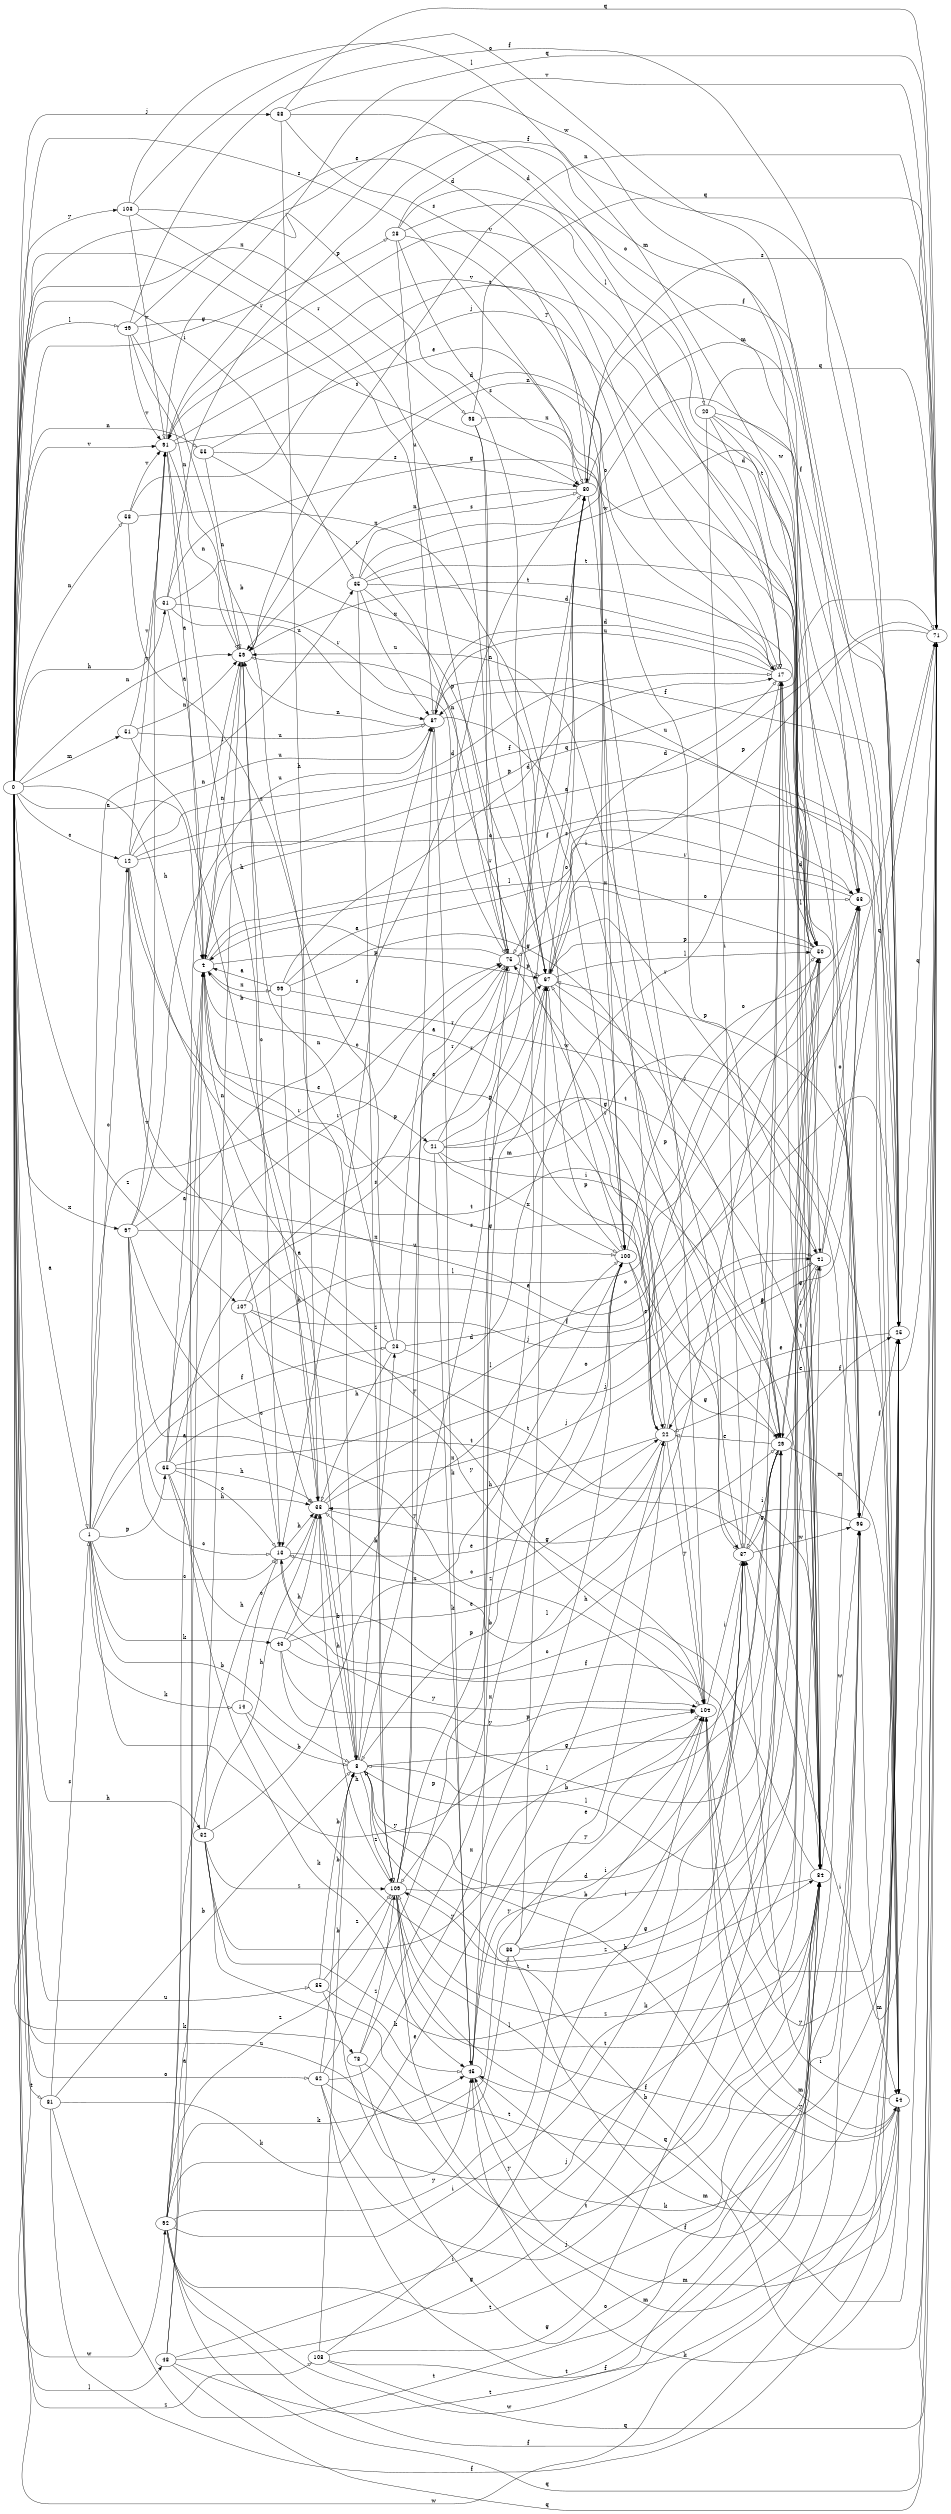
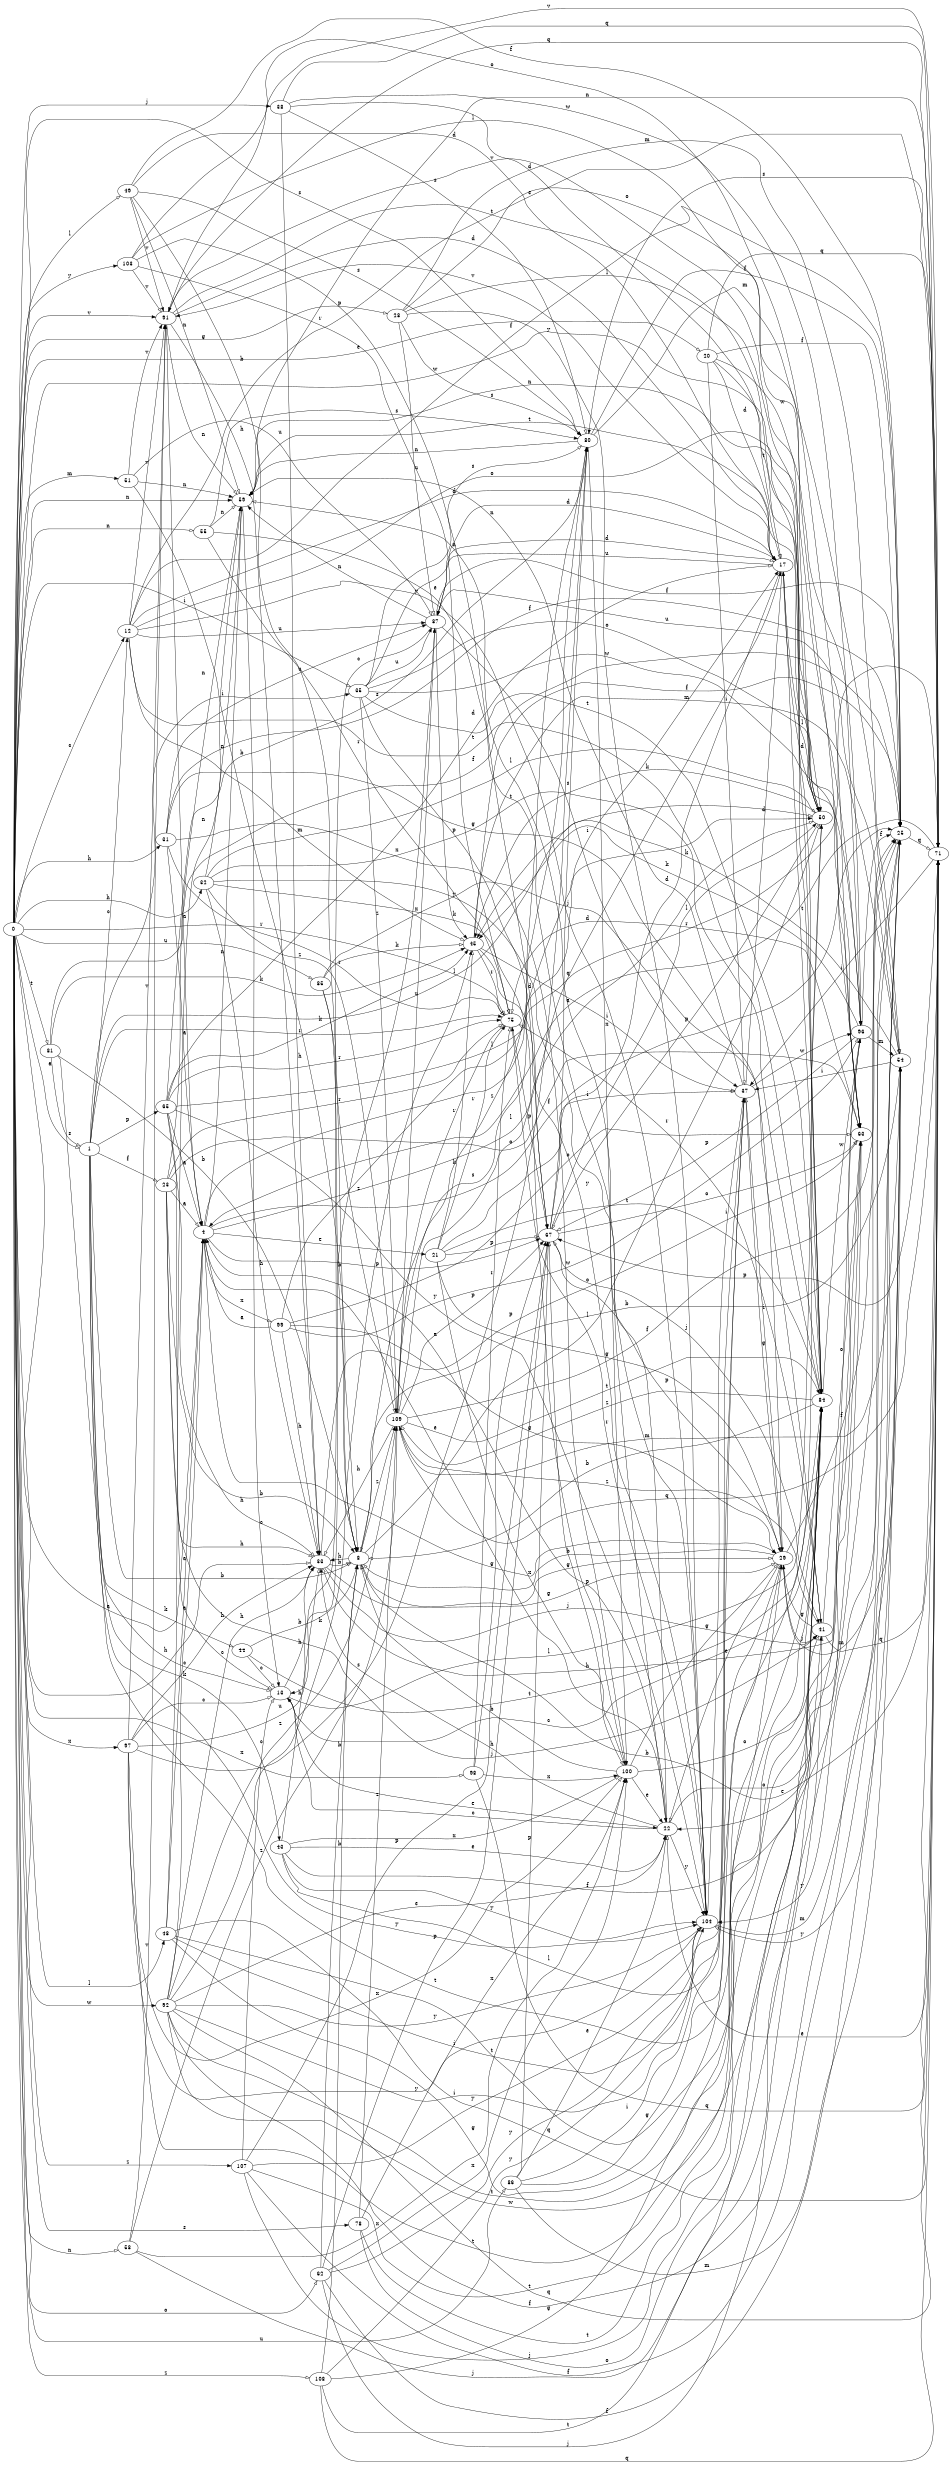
  strict digraph {
    rankdir=LR
    edge [arrowhead=onormal]
    0
    1
    4
    12
    20
    28
    31
    32
    33
    35
    38
    48
    49
    51
    55
    58
    59
    62
    75
    78
    80
    81
    85
    86
    91
    92
    96
    97
    98
    103
    107
    108
    8
    13
    23
    43
-   44 [label=14]
+   44
    50
    65
    104
    21
    22
    25
    29
    67
    71
    99
    17
    54
    63
    84
    87
    37
    100
    109
    41
    45
    0 -> 1 [label=a]
    0 -> 4 [arrowhead=normal label=a]
    0 -> 12 [arrowhead=normal label=c]
    0 -> 20 [label=e]
    0 -> 28 [label=g]
    0 -> 31 [arrowhead=normal label=h]
    0 -> 32 [arrowhead=normal label=h]
    0 -> 33 [label=h]
    0 -> 35 [label=i]
    0 -> 38 [arrowhead=normal label=j]
    0 -> 48 [arrowhead=normal label=l]
    0 -> 49 [label=l]
    0 -> 51 [arrowhead=normal label=m]
    0 -> 55 [label=n]
    0 -> 58 [label=n]
    0 -> 59 [arrowhead=normal label=n]
    0 -> 62 [label=o]
    0 -> 75 [label=r]
-   0 -> 78 [arrowhead=normal label=k]
+   0 -> 78 [arrowhead=normal label=s]
    0 -> 80 [label=s]
    0 -> 81 [label=t]
    0 -> 85 [label=u]
    0 -> 86 [label=u]
    0 -> 91 [arrowhead=normal label=v]
    0 -> 92 [arrowhead=normal label=w]
    0 -> 96 [label=w]
    0 -> 97 [arrowhead=normal label=x]
    0 -> 98 [label=x]
    0 -> 103 [arrowhead=normal label=y]
    0 -> 107 [arrowhead=normal label=z]
    0 -> 108 [label=z]
    1 -> 12 [arrowhead=normal label=c]
    1 -> 35 [arrowhead=normal label=i]
    1 -> 75 [arrowhead=normal label=r]
    1 -> 8 [label=b]
    1 -> 13 [label=c]
    1 -> 23 [label=f]
    1 -> 43 [arrowhead=normal label=k]
    1 -> 44 [label=k]
    1 -> 50 [label=l]
    1 -> 65 [arrowhead=normal label=p]
    1 -> 104 [arrowhead=normal label=y]
    4 -> 59 [label=n]
    4 -> 50 [label=l]
    4 -> 21 [arrowhead=normal label=e]
    4 -> 22 [arrowhead=normal label=e]
    4 -> 25 [arrowhead=normal label=f]
    4 -> 29 [arrowhead=normal label=g]
    4 -> 67 [arrowhead=normal label=p]
    4 -> 71 [label=q]
    4 -> 99 [label=x]
    12 -> 91 [arrowhead=normal label=v]
    12 -> 104 [arrowhead=normal label=y]
    12 -> 25 [arrowhead=normal label=f]
    12 -> 71 [arrowhead=normal label=e]
    12 -> 17 [label=d]
-   12 -> 54 [label=m]
+   12 -> 45 [label=m]
    12 -> 63 [arrowhead=normal label=o]
    12 -> 84 [label=t]
    12 -> 87 [arrowhead=normal label=u]
    20 -> 96 [arrowhead=normal label=w]
    20 -> 25 [label=f]
    20 -> 71 [arrowhead=normal label=q]
    20 -> 17 [label=d]
    20 -> 84 [label=t]
    20 -> 37 [label=i]
    28 -> 80 [label=s]
    28 -> 50 [arrowhead=normal label=l]
    28 -> 104 [label=y]
    28 -> 54 [label=m]
    28 -> 63 [arrowhead=normal label=o]
    28 -> 87 [label=u]
    31 -> 4 [label=a]
    31 -> 75 [label=r]
    31 -> 25 [label=f]
    31 -> 29 [arrowhead=normal label=g]
    31 -> 87 [arrowhead=normal label=u]
    31 -> 100 [label=x]
    32 -> 33 [arrowhead=normal label=h]
    32 -> 59 [label=n]
    32 -> 50 [label=l]
    32 -> 104 [label=y]
    32 -> 84 [label=t]
    32 -> 100 [arrowhead=normal label=x]
    32 -> 109 [arrowhead=normal label=z]
    33 -> 8 [label=b]
    33 -> 29 [label=g]
    33 -> 63 [label=o]
    33 -> 41 [label=j]
    35 -> 80 [label=s]
    35 -> 96 [label=w]
    35 -> 67 [label=p]
    35 -> 17 [label=d]
    35 -> 63 [arrowhead=normal label=o]
    35 -> 84 [label=t]
    35 -> 87 [arrowhead=normal label=u]
    35 -> 109 [label=z]
    38 -> 33 [label=h]
    38 -> 80 [label=s]
    38 -> 96 [label=w]
    38 -> 71 [label=q]
    38 -> 17 [label=d]
    48 -> 4 [label=a]
    48 -> 59 [arrowhead=normal label=n]
    48 -> 29 [label=g]
    48 -> 71 [label=q]
    48 -> 84 [label=t]
    48 -> 37 [arrowhead=normal label=i]
    49 -> 59 [label=n]
    49 -> 80 [arrowhead=normal label=s]
    49 -> 91 [arrowhead=normal label=v]
    49 -> 8 [arrowhead=normal label=b]
    49 -> 25 [label=f]
    49 -> 17 [label=d]
    51 -> 59 [arrowhead=normal label=n]
    51 -> 91 [arrowhead=normal label=v]
    51 -> 8 [label=b]
    51 -> 87 [label=u]
    55 -> 59 [label=n]
    55 -> 75 [label=r]
    55 -> 80 [arrowhead=normal label=s]
    55 -> 22 [label=e]
    58 -> 91 [arrowhead=normal label=v]
    58 -> 100 [label=x]
    58 -> 109 [label=z]
    58 -> 41 [arrowhead=normal label=j]
    59 -> 13 [arrowhead=normal label=c]
    59 -> 84 [label=t]
    62 -> 8 [arrowhead=normal label=b]
    62 -> 104 [label=y]
    62 -> 25 [label=f]
    62 -> 67 [arrowhead=normal label=p]
    62 -> 100 [arrowhead=normal label=x]
    62 -> 41 [label=j]
-   75 -> 4 [arrowhead=normal label=a]
    75 -> 67 [label=p]
    78 -> 63 [label=o]
    78 -> 84 [arrowhead=normal label=t]
    78 -> 100 [arrowhead=normal label=x]
    78 -> 109 [arrowhead=normal label=z]
    80 -> 59 [arrowhead=normal label=n]
    80 -> 25 [arrowhead=normal label=f]
    80 -> 54 [label=m]
    80 -> 100 [arrowhead=normal label=x]
    80 -> 109 [label=z]
    81 -> 1 [label=s]
    81 -> 8 [label=b]
    81 -> 25 [arrowhead=normal label=f]
    81 -> 84 [label=t]
    81 -> 45 [arrowhead=normal label=k]
    85 -> 8 [arrowhead=normal label=b]
    85 -> 109 [label=z]
    85 -> 41 [arrowhead=normal label=j]
    85 -> 45 [label=k]
    86 -> 22 [label=e]
    86 -> 29 [label=g]
    86 -> 67 [label=p]
    86 -> 54 [label=m]
    86 -> 37 [label=i]
    91 -> 4 [arrowhead=normal label=a]
    91 -> 33 [arrowhead=normal label=h]
    91 -> 59 [label=n]
    91 -> 71 [label=q]
    91 -> 17 [arrowhead=normal label=d]
    91 -> 84 [label=t]
    92 -> 4 [arrowhead=normal label=a]
    92 -> 33 [label=h]
    92 -> 96 [arrowhead=normal label=w]
    92 -> 104 [label=y]
    92 -> 22 [arrowhead=normal label=e]
    92 -> 25 [arrowhead=normal label=f]
    92 -> 71 [label=q]
    92 -> 84 [arrowhead=normal label=t]
    92 -> 37 [label=i]
    92 -> 109 [label=z]
    92 -> 45 [arrowhead=normal label=k]
    96 -> 33 [label=h]
    96 -> 25 [arrowhead=normal label=f]
    96 -> 67 [label=p]
    96 -> 54 [arrowhead=normal label=m]
    96 -> 45 [arrowhead=normal label=k]
    97 -> 33 [arrowhead=normal label=h]
    97 -> 80 [label=s]
    97 -> 91 [label=v]
    97 -> 13 [label=c]
    97 -> 104 [label=y]
    97 -> 84 [arrowhead=normal label=t]
    97 -> 87 [arrowhead=normal label=u]
    97 -> 100 [label=x]
    98 -> 75 [label=r]
    98 -> 67 [arrowhead=normal label=p]
    98 -> 71 [arrowhead=normal label=q]
    98 -> 100 [arrowhead=normal label=x]
    103 -> 75 [label=r]
    103 -> 91 [label=v]
    103 -> 50 [arrowhead=normal label=l]
    103 -> 67 [arrowhead=normal label=p]
    103 -> 63 [arrowhead=normal label=o]
    107 -> 13 [label=c]
    107 -> 104 [label=y]
    107 -> 25 [label=f]
    107 -> 67 [arrowhead=normal label=p]
    107 -> 84 [arrowhead=normal label=t]
    107 -> 41 [label=j]
    108 -> 8 [label=b]
    108 -> 104 [arrowhead=normal label=y]
    108 -> 29 [arrowhead=normal label=g]
    108 -> 71 [label=q]
    108 -> 84 [label=t]
    8 -> 33 [arrowhead=normal label=h]
    8 -> 80 [arrowhead=normal label=s]
    8 -> 50 [label=l]
    8 -> 29 [label=g]
    8 -> 109 [arrowhead=normal label=z]
    13 -> 33 [arrowhead=normal label=h]
    13 -> 50 [arrowhead=normal label=l]
    13 -> 22 [arrowhead=normal label=e]
    23 -> 4 [label=a]
    23 -> 33 [label=h]
    23 -> 59 [arrowhead=normal label=n]
    23 -> 75 [label=r]
-   8 -> 23 [arrowhead=normal label=b]
+   23 -> 8 [arrowhead=normal label=b]
    23 -> 63 [arrowhead=normal label=o]
    23 -> 41 [arrowhead=normal label=j]
    43 -> 33 [label=h]
    43 -> 50 [label=l]
    43 -> 104 [arrowhead=normal label=y]
    43 -> 22 [label=e]
    43 -> 25 [arrowhead=normal label=f]
    43 -> 100 [label=x]
    44 -> 8 [label=b]
    44 -> 13 [label=c]
    44 -> 84 [arrowhead=normal label=t]
    50 -> 59 [arrowhead=normal label=n]
    50 -> 91 [arrowhead=normal label=v]
    50 -> 67 [label=p]
    50 -> 17 [arrowhead=normal label=d]
    50 -> 45 [arrowhead=normal label=k]
    65 -> 4 [arrowhead=normal label=a]
    65 -> 33 [label=h]
    65 -> 75 [arrowhead=normal label=r]
    65 -> 80 [arrowhead=normal label=s]
    65 -> 13 [label=c]
    65 -> 50 [arrowhead=normal label=l]
    65 -> 104 [arrowhead=normal label=y]
    65 -> 17 [label=d]
    65 -> 45 [arrowhead=normal label=k]
    104 -> 75 [arrowhead=normal label=r]
    104 -> 54 [arrowhead=normal label=m]
    104 -> 37 [label=i]
    21 -> 75 [arrowhead=normal label=r]
    21 -> 29 [arrowhead=normal label=g]
    21 -> 67 [label=p]
    21 -> 84 [label=t]
    21 -> 37 [label=i]
    21 -> 100 [label=x]
    21 -> 45 [label=k]
    22 -> 4 [arrowhead=normal label=a]
    22 -> 33 [arrowhead=normal label=h]
    22 -> 59 [label=n]
    22 -> 13 [label=c]
    22 -> 104 [arrowhead=normal label=y]
    22 -> 63 [label=o]
    25 -> 104 [arrowhead=normal label=y]
    25 -> 22 [arrowhead=normal label=e]
    25 -> 71 [label=q]
    29 -> 8 [label=b]
    29 -> 22 [label=e]
    29 -> 25 [arrowhead=normal label=f]
    29 -> 67 [label=p]
    29 -> 54 [arrowhead=normal label=m]
    29 -> 37 [label=i]
    29 -> 41 [label=j]
    67 -> 80 [arrowhead=normal label=s]
    67 -> 50 [arrowhead=normal label=l]
    67 -> 17 [label=d]
    67 -> 63 [label=o]
    67 -> 41 [arrowhead=normal label=j]
    71 -> 4 [arrowhead=normal label=a]
    71 -> 59 [label=n]
    71 -> 80 [arrowhead=normal label=s]
    71 -> 91 [label=v]
    71 -> 8 [label=b]
    71 -> 22 [label=e]
    71 -> 67 [arrowhead=normal label=p]
    71 -> 37 [arrowhead=normal label=i]
    99 -> 4 [arrowhead=normal label=a]
    99 -> 33 [label=h]
    99 -> 96 [label=w]
    99 -> 29 [arrowhead=normal label=g]
    99 -> 17 [arrowhead=normal label=d]
    99 -> 63 [label=o]
    17 -> 91 [arrowhead=normal label=v]
    17 -> 50 [arrowhead=normal label=l]
    17 -> 84 [arrowhead=normal label=t]
    17 -> 87 [arrowhead=normal label=u]
    54 -> 8 [label=b]
    54 -> 104 [label=y]
    54 -> 87 [arrowhead=normal label=u]
    54 -> 37 [arrowhead=normal label=i]
    54 -> 45 [arrowhead=normal label=k]
    63 -> 75 [label=r]
    84 -> 96 [arrowhead=normal label=w]
    84 -> 8 [label=b]
    84 -> 13 [arrowhead=normal label=c]
    84 -> 109 [label=z]
    87 -> 59 [arrowhead=normal label=n]
    87 -> 13 [arrowhead=normal label=c]
    87 -> 25 [arrowhead=normal label=f]
    87 -> 17 [label=d]
    87 -> 37 [arrowhead=normal label=i]
    87 -> 45 [arrowhead=normal label=k]
    37 -> 59 [arrowhead=normal label=n]
    37 -> 96 [arrowhead=normal label=w]
    37 -> 29 [label=g]
    37 -> 17 [label=d]
    100 -> 8 [label=b]
    100 -> 22 [arrowhead=normal label=e]
    100 -> 29 [label=g]
    100 -> 67 [label=p]
    100 -> 63 [label=o]
    109 -> 33 [label=h]
    109 -> 75 [label=r]
    109 -> 25 [arrowhead=normal label=f]
    109 -> 67 [arrowhead=normal label=p]
    109 -> 71 [arrowhead=normal label=q]
    109 -> 17 [arrowhead=normal label=d]
    109 -> 54 [label=m]
    109 -> 84 [arrowhead=normal label=t]
    109 -> 87 [label=u]
    41 -> 75 [label=r]
    41 -> 29 [arrowhead=normal label=g]
    41 -> 71 [label=q]
    41 -> 63 [arrowhead=normal label=o]
    41 -> 109 [arrowhead=normal label=z]
    45 -> 75 [label=r]
    45 -> 104 [arrowhead=normal label=y]
    45 -> 25 [label=f]
    45 -> 54 [label=m]
    45 -> 37 [label=i]
  }
